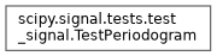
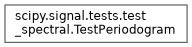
  digraph {
    rankdir=TB
-   n1 [color=grey40 fillcolor=white fontname=Helvetica fontsize=10 height=0.2 label="scipy.signal.tests.test\l_signal.TestPeriodogram" shape=box style=filled width=0.4]
+   n1 [color=grey40 fillcolor=white fontname=Helvetica fontsize=10 height=0.2 label="scipy.signal.tests.test\l_spectral.TestPeriodogram" shape=box style=filled width=0.4]
  }
